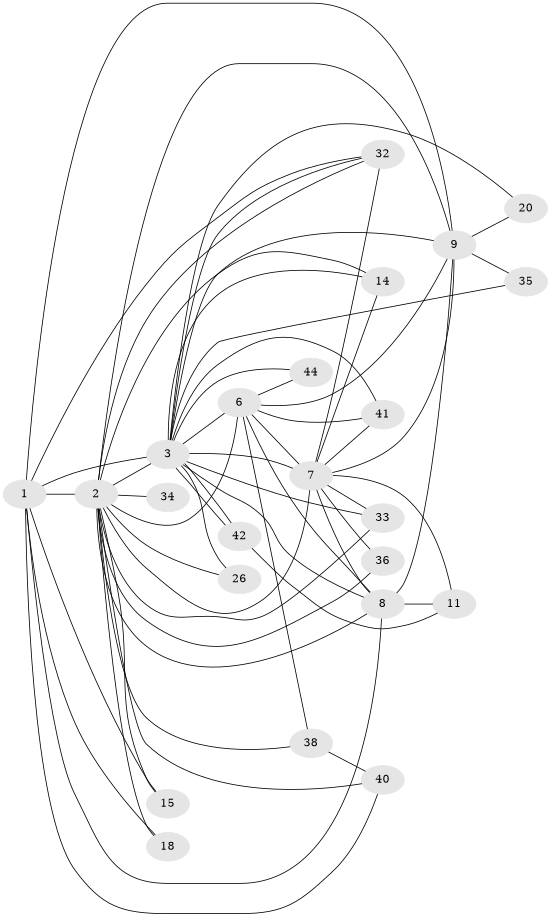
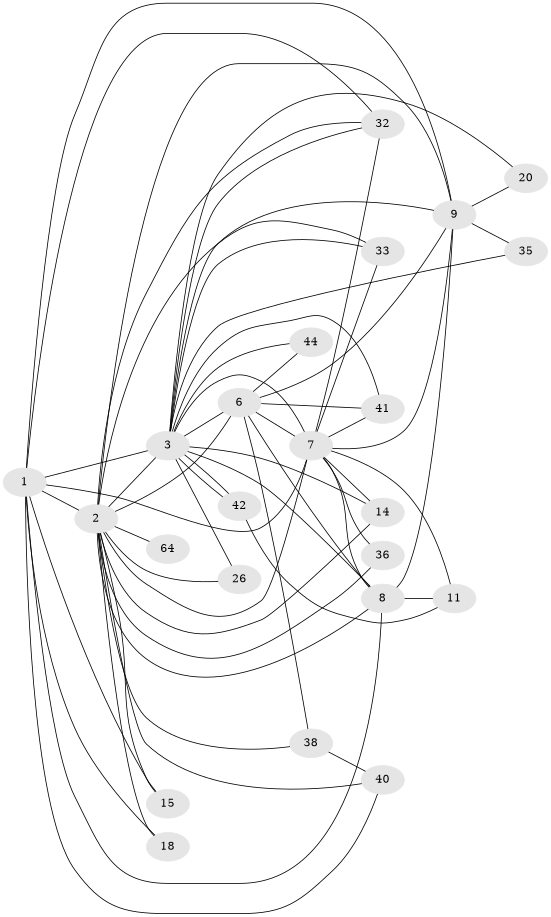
  graph {
    rankdir=LR
    node [color=gray90 style=filled]
    2 [super="+51+54+55+10+25+49+4"]
    3 [super="+43+16+21+5+47"]
    6
    7 [super="+13"]
    8
    9 [super="+22+48+19"]
    n7 [label=32]
    15
    18
    40
    14
    26
    33 [super="+37"]
-   34
+   34 [label=64]
    36
    38 [super="+46"]
    1
    20
    35
    41 [super="+58+50"]
    42
    44
    11
    2 -- 3 [weight=12]
    2 -- 6 [weight=3]
    2 -- 7 [weight=5]
    2 -- 8 [weight=3]
    2 -- 9 [weight=5]
    2 -- n7 [weight=2]
    2 -- 15
    2 -- 18 [weight=3]
    2 -- 40
    2 -- 14
    2 -- 26
    2 -- 33
    2 -- 34
    2 -- 36
    2 -- 38
    3 -- 6 [weight=2]
    3 -- 7 [weight=2]
    3 -- 8 [weight=2]
    3 -- 9 [weight=4]
    3 -- n7
    3 -- 14
    3 -- 26
    3 -- 33
    3 -- 20
    3 -- 35
    3 -- 41
    3 -- 42
    3 -- 42
    3 -- 44
    6 -- 7
    6 -- 8
    6 -- 9
    6 -- 38 [weight=2]
    6 -- 41
    6 -- 44
    7 -- 8
    7 -- 9 [weight=4]
    7 -- n7
    7 -- 14
    7 -- 33
    7 -- 36
    7 -- 41 [weight=2]
    7 -- 11
    8 -- 9
    8 -- 11
    9 -- 20
    9 -- 35
    38 -- 40
    1 -- 2 [weight=3]
    1 -- 3 [weight=3]
+   1 -- 7 [weight=3]
    1 -- 8
    1 -- 9
    1 -- n7
    1 -- 15
    1 -- 18
    1 -- 40
    42 -- 11
  }
